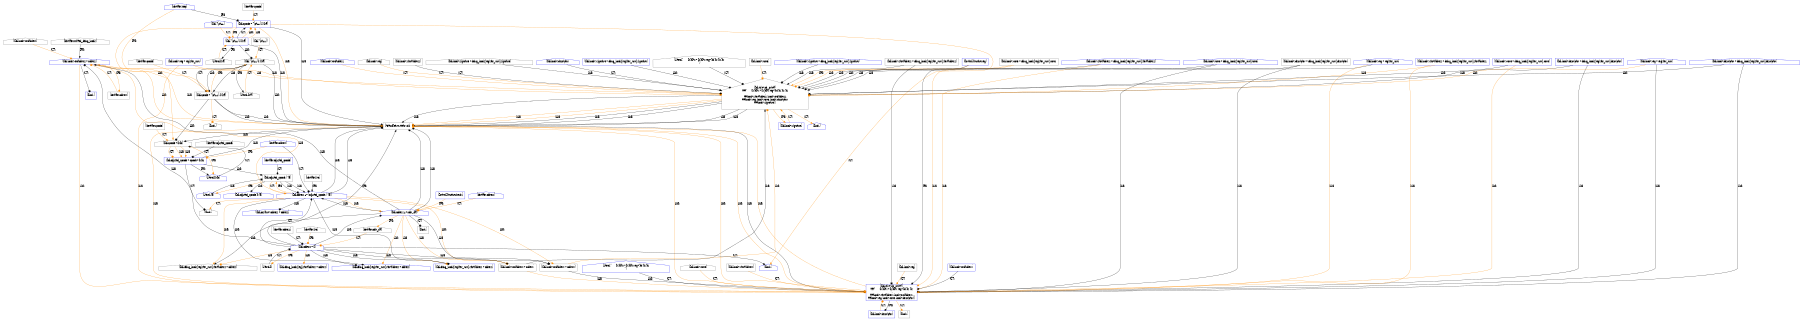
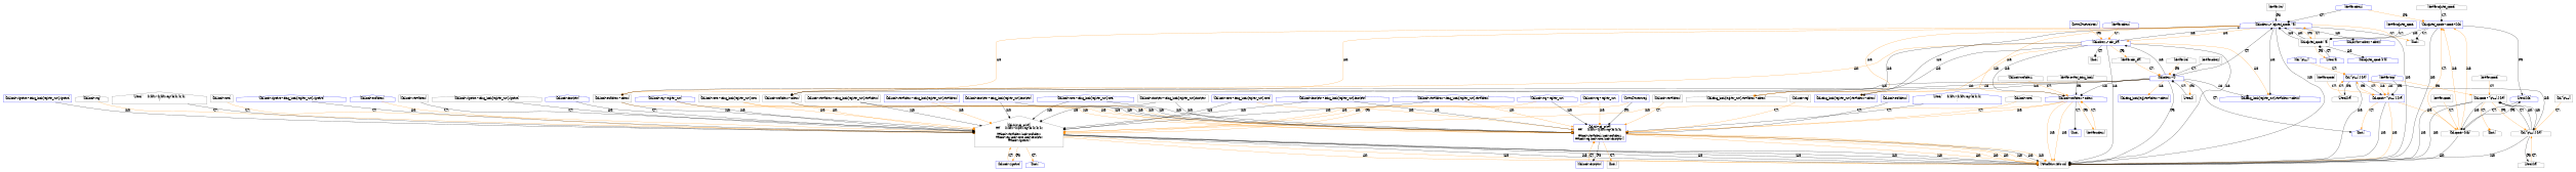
  digraph {
    fontname="Patrick Hand"
    node [color=blue fontname="Patrick Hand" shape=house]
    edge [arrowhead=normal color=black fontname="Patrick Hand"]
    n1 [label="(Call,local->endAddress = address)"]
    n2 [color=gray40 label="(Call,rbin->cb_printf (\n\t\t\t\t\"        0x%04x - 0x%04x reg=%d %s %s %s\n\",\n\t\t\t\tlocal->startAddress, local->endAddress,\n\t\t\t\tlocal->reg, local->name, local->descriptor,\n\t\t\t\tlocal->signature))"]
    n3 [label="(Call,rbin->cb_printf (\n\t\t\t\t\"        0x%04x - 0x%04x reg=%d %s %s\n\",\n\t\t\t\tlocal->startAddress, local->endAddress,\n\t\t\t\tlocal->reg, local->name, local->descriptor))" shape=box]
    n4 [label="(Block,)" shape=box]
    n5 [color=gray40 label="(Identifier,address)" shape=box]
    n6 [color=gray40 label="(MethodReturn,static void)" shape=box]
    n7 [label="(Call,local->signature)" shape=box]
    n8 [label="(Block,)"]
    n9 [label="(Call,local->descriptor)" shape=box]
    n10 [color=gray40 label="(Block,)" shape=box]
    n11 [label="(Call,address += (adjusted_opcode / 15))"]
    n12 [color=gray40 label="(Call,adjusted_opcode / 15)" shape=box]
    n13 [label="(Call,address += addr_diff)"]
    n14 [color=gray40 label="(Call,debug_locals[register_num].startAddress = address)"]
    n15 [color=gray40 label="(Call,local->endAddress = address)" shape=box]
    n16 [color=gray40 label="(Block,)"]
    n17 [color=gray40 label="(Call,local->endAddress = address)" shape=box]
    n18 [label="(Call,debug_locals[register_num].startAddress = address)"]
    n19 [label="(Call,position->address = address)"]
    n20 [label="(Call,debug_locals[register_num].startAddress = address)" shape=box]
    n21 [label="(Call,adjusted_opcode % 15)"]
    n22 [label="(Literal,15)"]
    n23 [color=gray40 label="(Identifier,addr_diff)"]
    n24 [color=gray40 label="(Block,)" shape=box]
    n25 [label="(Call,adjusted_opcode = opcode - 0x0a)" shape=box]
    n26 [label="(Literal,0x0a)"]
    n27 [color=gray40 label="(Call,opcode - 0x0a)"]
    n28 [color=gray40 label="(Call,opcode = *(p4++) & 0xff)" shape=box]
    n29 [color=gray40 label="(Call,*(p4++) & 0xff)"]
    n30 [color=gray40 label="(Block,)"]
    n31 [color=gray40 label="(Literal,0xff)"]
    n32 [label="(Call,*(p4++) & 0xff)" shape=box]
    n33 [label="(Call,opcode = *(p4++) & 0xff)" shape=box]
    n34 [color=gray40 label="(Literal,0xff)"]
    n35 [label="(Block,)"]
    n36 [label="(Call,address = 0)"]
    n37 [label="(Call,debug_locals[reg].startAddress = address)" shape=box]
    n38 [color=gray40 label="(Literal,0)" shape=box]
    n39 [color=gray40 label="(Identifier,opcode)" shape=box]
    n40 [label="(Call,local->reg = register_num)" shape=box]
    n41 [label="(Literal,\"        0x%04x - 0x%04x reg=%d %s %s\n\")"]
    n42 [color=gray40 label="(Identifier,address)" shape=box]
    n43 [label="(ControlStructure,reg)" shape=box]
    n44 [color=gray40 label="(Call,local->reg)"]
    n45 [color=gray40 label="(Call,local->name)"]
    n46 [label="(Call,local->descriptor = debug_locals[register_num].descriptor)" shape=box]
    n47 [color=gray40 label="(Call,local->startAddress)" shape=box]
    n48 [color=gray40 label="(Identifier,adjusted_opcode)"]
    n49 [label="(Identifier,adjusted_opcode)" shape=box]
    n50 [label="(Identifier,keep)"]
    n51 [color=gray40 label="(Identifier,line)" shape=box]
    n52 [label="(Call,local->descriptor = debug_locals[register_num].descriptor)"]
    n53 [color=gray40 label="(Identifier,emitted_debug_locals)"]
    n54 [color=gray40 label="(Literal,\"        0x%04x - 0x%04x reg=%d %s %s %s\n\")"]
    n55 [color=gray40 label="(Call,local->name = debug_locals[register_num].name)" shape=box]
    n56 [color=gray40 label="(Call,local->startAddress = debug_locals[register_num].startAddress)" shape=box]
    n57 [color=gray40 label="(Call,local->endAddress)"]
    n58 [label="(Call,local->startAddress = debug_locals[register_num].startAddress)"]
    n59 [color=gray40 label="(Call,local->name)" shape=box]
    n60 [label="(Call,local->signature = debug_locals[register_num].signature)"]
    n61 [color=gray40 label="(Call,*(p4++))" shape=box]
    n62 [color=gray40 label="(Identifier,line)"]
    n63 [label="(Call,local->reg = register_num)"]
    n64 [color=gray40 label="(Call,local->reg)" shape=box]
    n65 [label="(ControlStructure,break;)" shape=box]
    n66 [label="(Call,local->name = debug_locals[register_num].name)" shape=box]
    n67 [label="(Call,*(p4++))"]
    n68 [label="(Call,local->name = debug_locals[register_num].name)"]
    n69 [label="(Call,local->endAddress)"]
    n70 [label="(Call,local->reg = register_num)"]
    n71 [label="(Call,local->endAddress)" shape=box]
    n72 [color=gray40 label="(Call,local->startAddress)" shape=box]
    n73 [color=gray40 label="(Call,local->signature = debug_locals[register_num].signature)"]
    n74 [label="(Call,local->descriptor)"]
    n75 [label="(Identifier,address)"]
    n76 [color=gray40 label="(Identifier,opcode)" shape=box]
    n77 [label="(Identifier,address)"]
    n78 [label="(Call,local->signature = debug_locals[register_num].signature)" shape=box]
    n79 [color=gray40 label="(Call,local->descriptor = debug_locals[register_num].descriptor)" shape=box]
    n80 [label="(Call,local->startAddress = debug_locals[register_num].startAddress)" shape=box]
    n81 [color=gray40 label="(Identifier,opcode)"]
    n1 -> n2 [arrowhead=diamond color=darkorange label="DDG: "]
    n1 -> n3 [arrowhead=diamond color=darkorange label="DDG: "]
    n1 -> n4 [arrowhead=box label="AST: "]
    n1 -> n5 [arrowhead=diamond color=darkorange label="CFG: "]
    n1 -> n6 [color=darkorange label="DDG: "]
    n1 -> n6 [arrowhead=diamond color=darkorange label="DDG: "]
    n2 -> n6 [label="DDG: "]
    n2 -> n6 [arrowhead=diamond label="DDG: "]
    n2 -> n6 [label="DDG: "]
    n2 -> n6 [arrowhead=box color=darkorange label="DDG: "]
    n2 -> n6 [arrowhead=box color=darkorange label="DDG: "]
    n2 -> n6 [arrowhead=box label="DDG: "]
    n2 -> n6 [label="DDG: "]
    n2 -> n7 [color=darkorange label="CFG: "]
    n2 -> n8 [color=darkorange label="AST: "]
    n3 -> n6 [arrowhead=box color=darkorange label="DDG: "]
    n3 -> n6 [label="DDG: "]
    n3 -> n6 [arrowhead=box color=darkorange label="DDG: "]
    n3 -> n6 [color=darkorange label="DDG: "]
    n3 -> n6 [arrowhead=diamond color=darkorange label="DDG: "]
    n3 -> n6 [arrowhead=diamond color=darkorange label="DDG: "]
    n3 -> n9 [arrowhead=diamond label="CFG: "]
    n3 -> n10 [arrowhead=diamond color=darkorange label="AST: "]
    n5 -> n1 [arrowhead=box color=darkorange label="AST: "]
    n7 -> n2 [color=darkorange label="AST: "]
    n9 -> n3 [arrowhead=box color=darkorange label="AST: "]
    n11 -> n1 [color=darkorange label="DDG: "]
    n11 -> n6 [label="DDG: "]
    n11 -> n6 [arrowhead=box label="DDG: "]
    n11 -> n12 [color=darkorange label="CFG: "]
    n11 -> n13 [arrowhead=diamond color=darkorange label="DDG: "]
    n11 -> n14 [color=darkorange label="DDG: "]
    n11 -> n15 [arrowhead=box color=darkorange label="DDG: "]
    n11 -> n16 [color=darkorange label="AST: "]
    n11 -> n17 [arrowhead=diamond color=darkorange label="DDG: "]
    n11 -> n18 [arrowhead=diamond label="DDG: "]
    n11 -> n19 [arrowhead=box label="DDG: "]
    n11 -> n20 [arrowhead=box label="DDG: "]
    n12 -> n11 [arrowhead=diamond color=darkorange label="AST: "]
    n12 -> n11 [arrowhead=box label="DDG: "]
    n12 -> n11 [label="DDG: "]
    n12 -> n21 [arrowhead=diamond label="DDG: "]
    n12 -> n22 [color=darkorange label="CFG: "]
    n13 -> n1 [arrowhead=diamond label="DDG: "]
    n13 -> n6 [arrowhead=diamond label="DDG: "]
    n13 -> n6 [arrowhead=diamond label="DDG: "]
    n13 -> n11 [label="DDG: "]
    n13 -> n14 [label="DDG: "]
    n13 -> n15 [color=darkorange label="DDG: "]
    n13 -> n17 [arrowhead=box label="DDG: "]
    n13 -> n18 [arrowhead=diamond color=darkorange label="DDG: "]
    n13 -> n20 [arrowhead=box color=darkorange label="DDG: "]
    n13 -> n23 [color=darkorange label="CFG: "]
    n13 -> n24 [arrowhead=box label="AST: "]
    n15 -> n2 [label="DDG: "]
    n15 -> n3 [color=darkorange label="DDG: "]
    n17 -> n2 [arrowhead=box color=darkorange label="DDG: "]
    n17 -> n3 [label="DDG: "]
-   n22 -> n12 [arrowhead=box label="DDG: "]
+   n22 -> n12 [arrowhead=box label="AST: "]
    n23 -> n36 [arrowhead=box color=darkorange label="AST: "]
    n25 -> n6 [label="DDG: "]
    n25 -> n12 [arrowhead=diamond label="DDG: "]
    n25 -> n16 [arrowhead=box label="AST: "]
    n25 -> n26 [label="CFG: "]
    n26 -> n27 [arrowhead=diamond label="AST: "]
-   n6 -> n27 [arrowhead=diamond label="DDG: "]
+   n27 -> n6 [arrowhead=diamond label="DDG: "]
    n27 -> n25 [arrowhead=box color=darkorange label="AST: "]
    n27 -> n25 [color=darkorange label="DDG: "]
    n27 -> n25 [color=darkorange label="DDG: "]
-   n27 -> n26 [arrowhead=diamond color=darkorange label="CFG: "]
+   n27 -> n26 [arrowhead=diamond label="CFG: "]
    n28 -> n6 [label="DDG: "]
    n28 -> n6 [label="DDG: "]
    n28 -> n27 [arrowhead=box label="DDG: "]
    n28 -> n29 [color=darkorange label="CFG: "]
    n28 -> n30 [arrowhead=box color=darkorange label="AST: "]
    n29 -> n6 [label="DDG: "]
    n29 -> n28 [arrowhead=diamond label="AST: "]
    n29 -> n28 [arrowhead=diamond label="DDG: "]
    n29 -> n28 [label="DDG: "]
    n29 -> n31 [label="CFG: "]
    n31 -> n29 [color=darkorange label="AST: "]
    n32 -> n6 [arrowhead=diamond label="DDG: "]
    n32 -> n29 [arrowhead=box label="DDG: "]
    n32 -> n33 [label="AST: "]
    n32 -> n33 [arrowhead=box color=darkorange label="DDG: "]
    n32 -> n33 [color=darkorange label="DDG: "]
    n32 -> n34 [label="CFG: "]
    n33 -> n6 [arrowhead=diamond color=darkorange label="DDG: "]
    n33 -> n6 [label="DDG: "]
    n33 -> n27 [color=darkorange label="DDG: "]
    n33 -> n32 [color=darkorange label="CFG: "]
    n33 -> n35 [color=darkorange label="AST: "]
    n34 -> n32 [arrowhead=diamond color=darkorange label="AST: "]
    n36 -> n1 [arrowhead=box label="DDG: "]
    n36 -> n6 [label="CFG: "]
    n36 -> n11 [arrowhead=diamond label="AST: "]
    n36 -> n13 [arrowhead=diamond label="DDG: "]
    n36 -> n14 [arrowhead=box color=darkorange label="DDG: "]
    n36 -> n15 [arrowhead=diamond label="DDG: "]
    n36 -> n17 [arrowhead=box label="DDG: "]
    n36 -> n18 [arrowhead=box label="DDG: "]
    n36 -> n20 [arrowhead=diamond label="DDG: "]
    n36 -> n35 [arrowhead=diamond label="AST: "]
    n36 -> n37 [arrowhead=diamond color=darkorange label="DDG: "]
    n36 -> n38 [arrowhead=diamond color=darkorange label="CFG: "]
    n38 -> n36 [arrowhead=box label="AST: "]
    n39 -> n27 [color=darkorange label="AST: "]
    n40 -> n2 [arrowhead=diamond color=darkorange label="DDG: "]
    n40 -> n3 [arrowhead=box color=darkorange label="DDG: "]
    n41 -> n3 [label="AST: "]
    n42 -> n36 [arrowhead=box label="AST: "]
    n43 -> n2 [color=darkorange label="CFG: "]
    n43 -> n3 [arrowhead=diamond label="CFG: "]
    n44 -> n2 [arrowhead=diamond color=darkorange label="AST: "]
    n45 -> n3 [arrowhead=box color=darkorange label="AST: "]
    n46 -> n2 [arrowhead=diamond label="DDG: "]
    n46 -> n3 [arrowhead=diamond label="DDG: "]
    n47 -> n3 [color=darkorange label="AST: "]
    n48 -> n25 [arrowhead=box label="AST: "]
    n49 -> n12 [arrowhead=diamond label="AST: "]
    n50 -> n28 [color=darkorange label="CFG: "]
    n50 -> n33 [arrowhead=box label="CFG: "]
    n51 -> n11 [label="CFG: "]
    n52 -> n2 [arrowhead=diamond label="DDG: "]
    n52 -> n3 [label="DDG: "]
    n53 -> n1 [label="CFG: "]
    n54 -> n2 [arrowhead=box label="AST: "]
    n55 -> n2 [arrowhead=box color=darkorange label="DDG: "]
    n55 -> n3 [arrowhead=diamond color=darkorange label="DDG: "]
    n56 -> n2 [label="DDG: "]
    n56 -> n3 [arrowhead=box label="DDG: "]
    n57 -> n1 [arrowhead=diamond color=darkorange label="AST: "]
    n58 -> n2 [arrowhead=box label="DDG: "]
    n58 -> n3 [color=darkorange label="DDG: "]
    n59 -> n2 [arrowhead=box color=darkorange label="AST: "]
    n60 -> n2 [arrowhead=box label="DDG: "]
    n61 -> n29 [color=darkorange label="AST: "]
    n62 -> n36 [arrowhead=box color=darkorange label="CFG: "]
    n63 -> n2 [arrowhead=box color=darkorange label="DDG: "]
    n63 -> n3 [arrowhead=diamond label="DDG: "]
    n64 -> n3 [arrowhead=diamond color=darkorange label="AST: "]
    n65 -> n13 [arrowhead=diamond color=darkorange label="CFG: "]
    n66 -> n2 [arrowhead=diamond label="DDG: "]
    n66 -> n3 [arrowhead=box color=darkorange label="DDG: "]
    n67 -> n32 [arrowhead=box color=darkorange label="AST: "]
    n68 -> n2 [label="DDG: "]
    n68 -> n3 [label="DDG: "]
    n69 -> n2 [arrowhead=box color=darkorange label="AST: "]
    n70 -> n2 [arrowhead=diamond label="DDG: "]
    n70 -> n3 [arrowhead=box color=darkorange label="DDG: "]
    n71 -> n3 [arrowhead=diamond label="AST: "]
    n72 -> n2 [arrowhead=diamond label="AST: "]
    n73 -> n2 [label="DDG: "]
    n74 -> n2 [label="AST: "]
    n75 -> n11 [arrowhead=box label="AST: "]
    n75 -> n25 [arrowhead=box color=darkorange label="CFG: "]
    n76 -> n33 [arrowhead=diamond color=darkorange label="AST: "]
    n77 -> n13 [arrowhead=box color=darkorange label="AST: "]
    n78 -> n2 [arrowhead=diamond label="DDG: "]
    n79 -> n2 [arrowhead=box label="DDG: "]
    n79 -> n3 [arrowhead=box label="DDG: "]
    n80 -> n2 [arrowhead=box color=darkorange label="DDG: "]
    n80 -> n3 [arrowhead=diamond color=darkorange label="DDG: "]
    n81 -> n28 [color=darkorange label="AST: "]
  }
